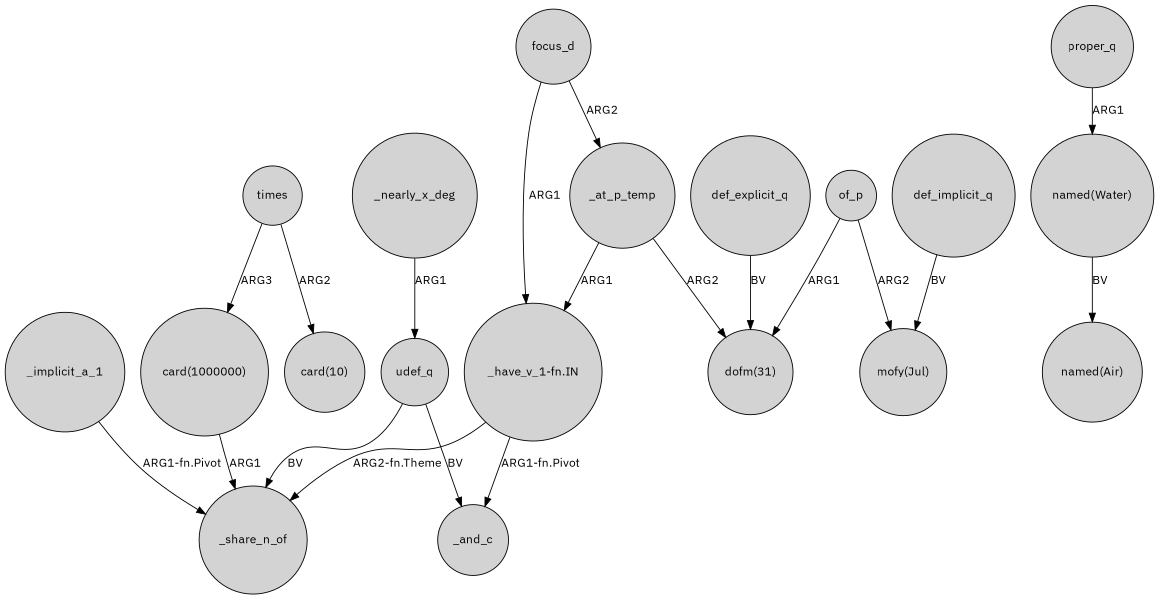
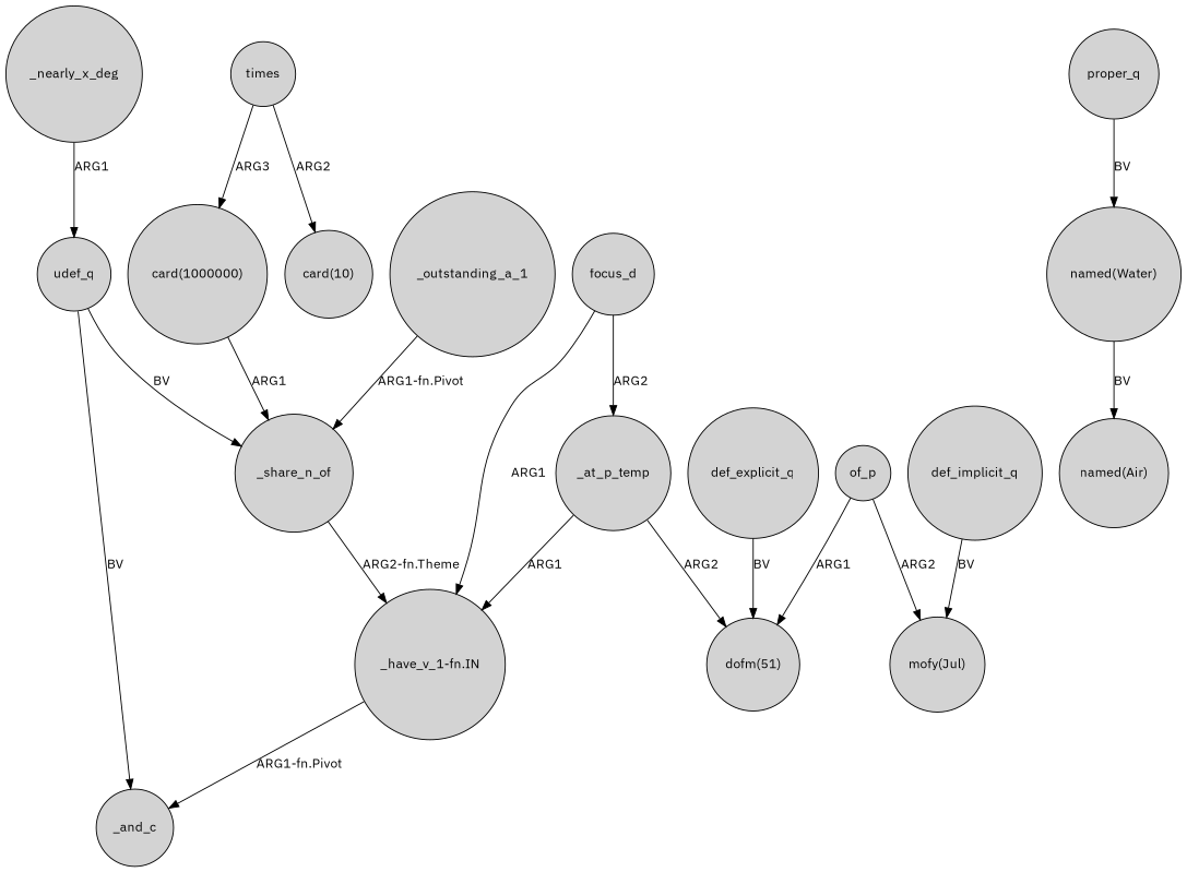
  digraph {
    fontname="IBM Plex Sans"
    node [fontname="IBM Plex Sans" shape=circle style=filled]
    edge [fontname="IBM Plex Sans"]
    focus_d
    "_have_v_1-fn.IN"
    _at_p_temp
    _share_n_of
    _and_c
-   "dofm(31)"
+   "dofm(31)" [label="dofm(51)"]
    proper_q
    "named(Water)"
    "named(Air)"
    def_implicit_q
    "mofy(Jul)"
    def_explicit_q
    of_p
-   _outstanding_a_1 [label=_implicit_a_1]
+   _outstanding_a_1
    times
    "card(1000000)"
    "card(10)"
    _nearly_x_deg
    udef_q
    focus_d -> "_have_v_1-fn.IN" [label=ARG1]
    focus_d -> _at_p_temp [label=ARG2]
-   "_have_v_1-fn.IN" -> _share_n_of [label="ARG2-fn.Theme"]
+   _share_n_of -> "_have_v_1-fn.IN" [label="ARG2-fn.Theme"]
    "_have_v_1-fn.IN" -> _and_c [label="ARG1-fn.Pivot"]
    _at_p_temp -> "_have_v_1-fn.IN" [label=ARG1]
    _at_p_temp -> "dofm(31)" [label=ARG2]
-   proper_q -> "named(Water)" [label=ARG1]
+   proper_q -> "named(Water)" [label=BV]
    "named(Water)" -> "named(Air)" [label=BV]
    def_implicit_q -> "mofy(Jul)" [label=BV]
    def_explicit_q -> "dofm(31)" [label=BV]
    of_p -> "dofm(31)" [label=ARG1]
    of_p -> "mofy(Jul)" [label=ARG2]
    _outstanding_a_1 -> _share_n_of [label="ARG1-fn.Pivot"]
    times -> "card(1000000)" [label=ARG3]
    times -> "card(10)" [label=ARG2]
    "card(1000000)" -> _share_n_of [label=ARG1]
    _nearly_x_deg -> udef_q [label=ARG1]
    udef_q -> _share_n_of [label=BV]
    udef_q -> _and_c [label=BV]
  }
